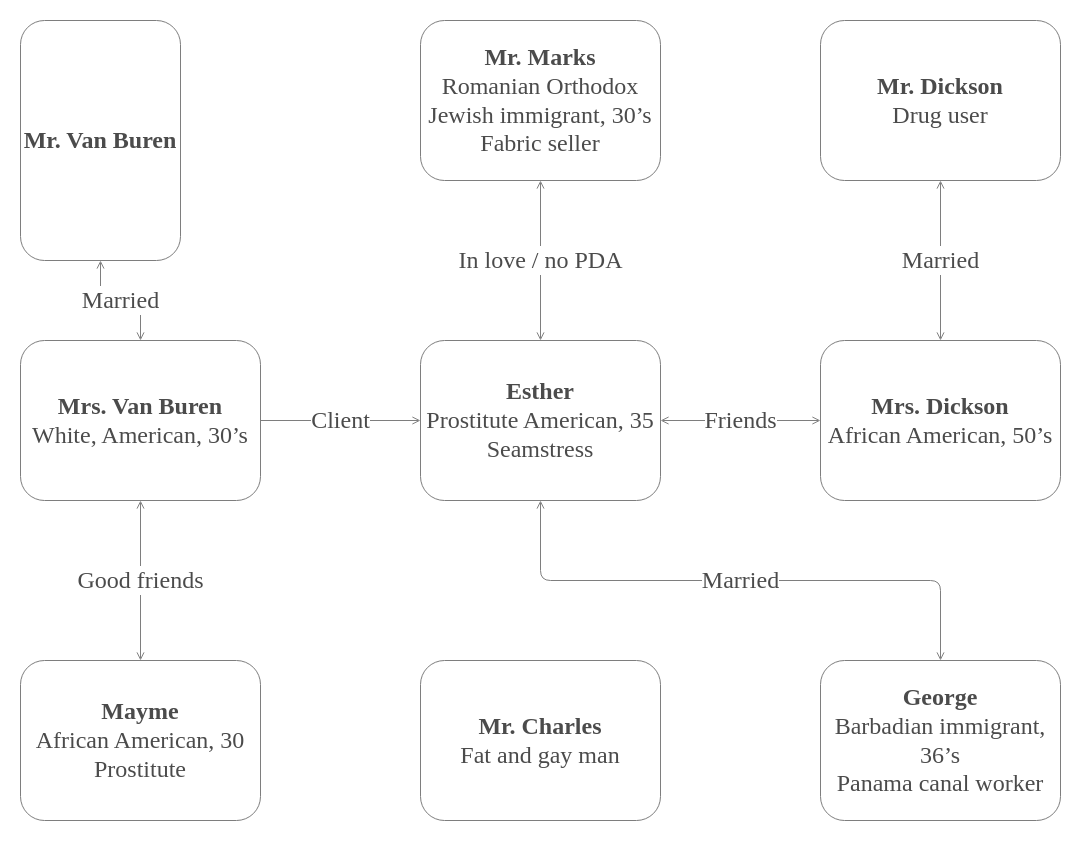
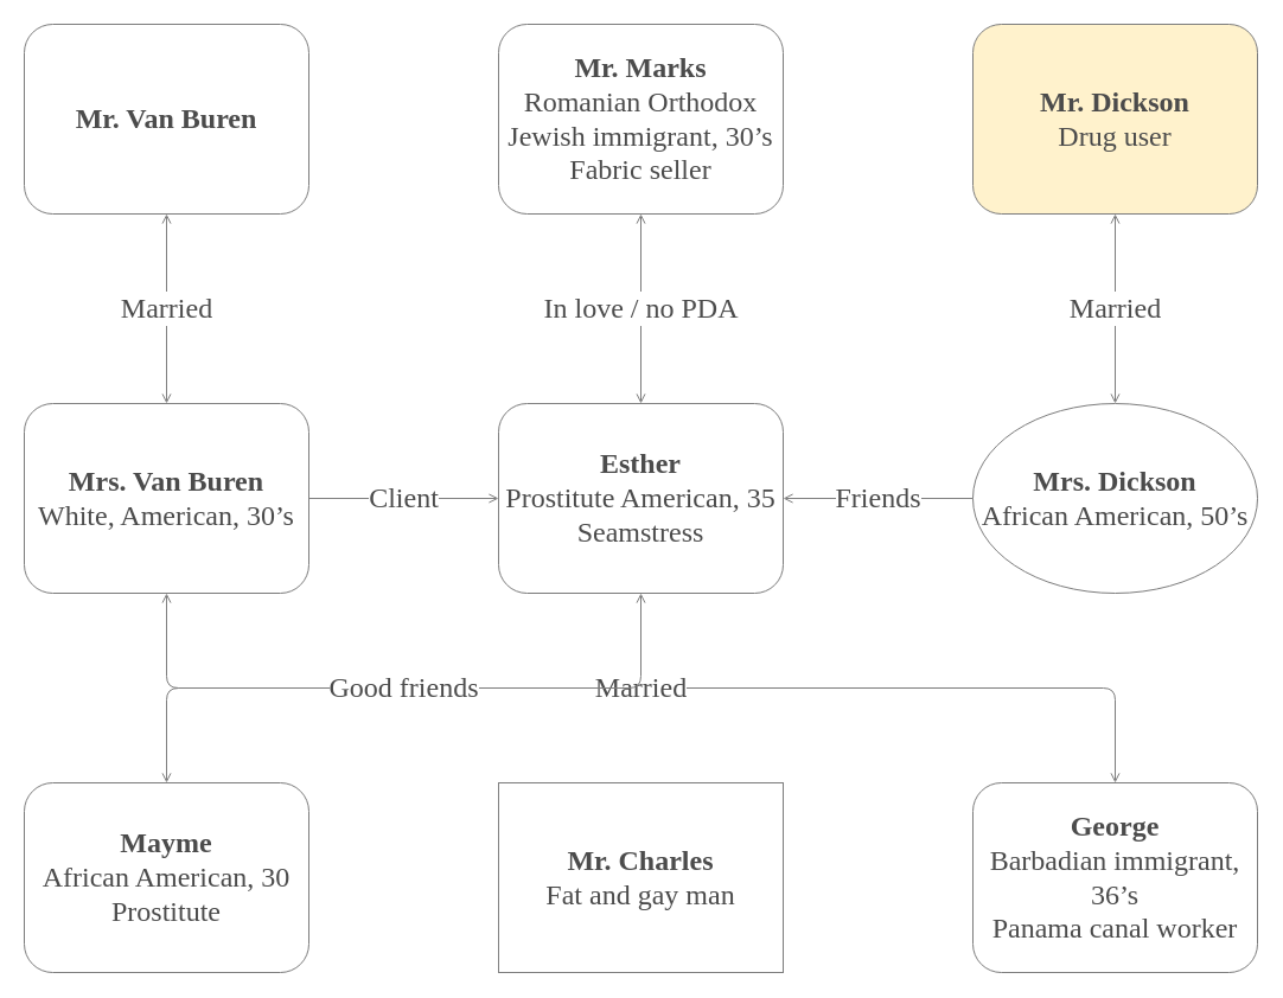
  <mxCell id="0" />
  <mxCell id="1" parent="0" />
- <mxCell id="2" value="Married" style="endArrow=open;startArrow=open;html=1;shadow=0;strokeColor=#7E7E7E;strokeWidth=1;fontFamily=CMU Sans Serif;fontSource=https%3A%2F%2Ffontlibrary.org%2Fassets%2Ffonts%2Fcmu-sans-serif%2F0da0d92e6bacf5e091c1ae85c4da581d%2F1b24573c1e6cf956df63c20903efe11d%2FCMUSansSerifMedium.ttf;fontSize=24;fontColor=#4b4b4b;entryX=0.5;entryY=1;entryDx=0;entryDy=0;exitX=0.5;exitY=0;exitDx=0;exitDy=0;startFill=0;endFill=0;edgeStyle=orthogonalEdgeStyle;spacingLeft=0;spacingBottom=0;spacingRight=0;verticalAlign=middle;" parent="1" source="6" target="7" edge="1"><mxGeometry width="50" height="50" relative="1" as="geometry"><mxPoint x="270" y="230" as="sourcePoint" /><mxPoint x="320" y="180" as="targetPoint" /></mxGeometry></mxCell>
+ <mxCell id="2" value="Married" style="endArrow=open;startArrow=open;html=1;shadow=0;strokeColor=#7E7E7E;strokeWidth=1;fontFamily=CMU Sans Serif;fontSource=https%3A%2F%2Ffontlibrary.org%2Fassets%2Ffonts%2Fcmu-sans-serif%2F0da0d92e6bacf5e091c1ae85c4da581d%2F1b24573c1e6cf956df63c20903efe11d%2FCMUSansSerifMedium.ttf;fontSize=24;fontColor=#4b4b4b;exitX=0.5;exitY=0;exitDx=0;exitDy=0;startFill=0;endFill=0;edgeStyle=orthogonalEdgeStyle;spacingLeft=0;spacingBottom=0;spacingRight=0;verticalAlign=middle;" parent="1" source="6" target="14" edge="1"><mxGeometry width="50" height="50" relative="1" as="geometry"><mxPoint x="270" y="230" as="sourcePoint" /><mxPoint x="320" y="180" as="targetPoint" /></mxGeometry></mxCell>
  <mxCell id="3" value="&lt;b style=&quot;font-size: 24px;&quot;&gt;Mayme&lt;/b&gt;&lt;br style=&quot;font-size: 24px;&quot;&gt;African American, 30&lt;br style=&quot;font-size: 24px;&quot;&gt;Prostitute" style="whiteSpace=wrap;html=1;fontFamily=CMU Sans Serif;fontSource=https%3A%2F%2Ffontlibrary.org%2Fassets%2Ffonts%2Fcmu-sans-serif%2F0da0d92e6bacf5e091c1ae85c4da581d%2F1b24573c1e6cf956df63c20903efe11d%2FCMUSansSerifMedium.ttf;fontColor=#4b4b4b;strokeColor=#7e7e7e;rounded=1;verticalAlign=middle;fontSize=24;" parent="1" vertex="1"><mxGeometry x="20" y="660" width="240" height="160" as="geometry" /></mxCell>
- <mxCell id="4" value="&lt;font data-font-src=&quot;https://fontlibrary.org/assets/fonts/cmu-sans-serif/0da0d92e6bacf5e091c1ae85c4da581d/1b24573c1e6cf956df63c20903efe11d/CMUSansSerifMedium.ttf&quot; style=&quot;font-size: 24px&quot;&gt;&lt;b style=&quot;font-size: 24px&quot;&gt;Mr. Charles&lt;br&gt;&lt;/b&gt;Fat and gay man&lt;br style=&quot;font-size: 24px&quot;&gt;&lt;/font&gt;" style="whiteSpace=wrap;html=1;fontFamily=CMU Sans Serif;fontSource=https%3A%2F%2Ffontlibrary.org%2Fassets%2Ffonts%2Fcmu-sans-serif%2F0da0d92e6bacf5e091c1ae85c4da581d%2F1b24573c1e6cf956df63c20903efe11d%2FCMUSansSerifMedium.ttf;strokeColor=#7e7e7e;fontColor=#4b4b4b;fontSize=24;rounded=1;verticalAlign=middle;" parent="1" vertex="1"><mxGeometry x="420" y="660" width="240" height="160" as="geometry" /></mxCell>
- <mxCell id="5" value="&lt;font style=&quot;font-size: 24px;&quot;&gt;Good friends&lt;/font&gt;" style="edgeStyle=orthogonalEdgeStyle;orthogonalLoop=1;jettySize=auto;html=1;shadow=0;startArrow=open;startFill=0;endArrow=open;endFill=0;fontFamily=CMU Sans Serif;fontSource=https%3A%2F%2Ffontlibrary.org%2Fassets%2Ffonts%2Fcmu-sans-serif%2F0da0d92e6bacf5e091c1ae85c4da581d%2F1b24573c1e6cf956df63c20903efe11d%2FCMUSansSerifMedium.ttf;fontColor=#4b4b4b;fontSize=24;strokeColor=#7E7E7E;exitX=0.5;exitY=0;exitDx=0;exitDy=0;verticalAlign=middle;" parent="1" source="3" target="14" edge="1"><mxGeometry relative="1" as="geometry"><mxPoint x="150" y="380" as="sourcePoint" /><mxPoint x="260" y="280" as="targetPoint" /></mxGeometry></mxCell>
+ <mxCell id="4" value="&lt;font data-font-src=&quot;https://fontlibrary.org/assets/fonts/cmu-sans-serif/0da0d92e6bacf5e091c1ae85c4da581d/1b24573c1e6cf956df63c20903efe11d/CMUSansSerifMedium.ttf&quot; style=&quot;font-size: 24px&quot;&gt;&lt;b style=&quot;font-size: 24px&quot;&gt;Mr. Charles&lt;br&gt;&lt;/b&gt;Fat and gay man&lt;br style=&quot;font-size: 24px&quot;&gt;&lt;/font&gt;" style="whiteSpace=wrap;html=1;fontFamily=CMU Sans Serif;fontSource=https%3A%2F%2Ffontlibrary.org%2Fassets%2Ffonts%2Fcmu-sans-serif%2F0da0d92e6bacf5e091c1ae85c4da581d%2F1b24573c1e6cf956df63c20903efe11d%2FCMUSansSerifMedium.ttf;strokeColor=#7e7e7e;fontColor=#4b4b4b;fontSize=24;verticalAlign=middle;rounded=0;" parent="1" vertex="1"><mxGeometry x="420" y="660" width="240" height="160" as="geometry" /></mxCell>
+ <mxCell id="5" value="&lt;font style=&quot;font-size: 24px;&quot;&gt;Good friends&lt;/font&gt;" style="edgeStyle=orthogonalEdgeStyle;orthogonalLoop=1;jettySize=auto;html=1;shadow=0;startArrow=open;startFill=0;endArrow=open;endFill=0;fontFamily=CMU Sans Serif;fontSource=https%3A%2F%2Ffontlibrary.org%2Fassets%2Ffonts%2Fcmu-sans-serif%2F0da0d92e6bacf5e091c1ae85c4da581d%2F1b24573c1e6cf956df63c20903efe11d%2FCMUSansSerifMedium.ttf;fontColor=#4b4b4b;fontSize=24;strokeColor=#7E7E7E;entryX=0.5;entryY=1;entryDx=0;entryDy=0;exitX=0.5;exitY=0;exitDx=0;exitDy=0;verticalAlign=middle;" parent="1" source="3" target="7" edge="1"><mxGeometry relative="1" as="geometry"><mxPoint x="150" y="380" as="sourcePoint" /><mxPoint x="260" y="280" as="targetPoint" /></mxGeometry></mxCell>
  <mxCell id="6" value="&lt;b style=&quot;font-size: 24px;&quot;&gt;George&lt;/b&gt;&lt;br style=&quot;font-size: 24px;&quot;&gt;Barbadian immigrant, 36’s&lt;br style=&quot;font-size: 24px;&quot;&gt;Panama canal worker" style="whiteSpace=wrap;html=1;fontFamily=CMU Sans Serif;fontSource=https%3A%2F%2Ffontlibrary.org%2Fassets%2Ffonts%2Fcmu-sans-serif%2F0da0d92e6bacf5e091c1ae85c4da581d%2F1b24573c1e6cf956df63c20903efe11d%2FCMUSansSerifMedium.ttf;fontColor=#4b4b4b;strokeColor=#7e7e7e;rounded=1;verticalAlign=middle;fontSize=24;" parent="1" vertex="1"><mxGeometry x="820" y="660" width="240" height="160" as="geometry" /></mxCell>
  <mxCell id="7" value="&lt;font data-font-src=&quot;https://fontlibrary.org/assets/fonts/cmu-sans-serif/0da0d92e6bacf5e091c1ae85c4da581d/1b24573c1e6cf956df63c20903efe11d/CMUSansSerifMedium.ttf&quot; style=&quot;font-size: 24px;&quot;&gt;&lt;b style=&quot;font-size: 24px;&quot;&gt;Esther&lt;/b&gt;&lt;br style=&quot;font-size: 24px;&quot;&gt;Prostitute American, 35&lt;br style=&quot;font-size: 24px;&quot;&gt;Seamstress&lt;br style=&quot;font-size: 24px;&quot;&gt;&lt;/font&gt;" style="whiteSpace=wrap;html=1;fontFamily=CMU Sans Serif;fontSource=https%3A%2F%2Ffontlibrary.org%2Fassets%2Ffonts%2Fcmu-sans-serif%2F0da0d92e6bacf5e091c1ae85c4da581d%2F1b24573c1e6cf956df63c20903efe11d%2FCMUSansSerifMedium.ttf;strokeColor=#7e7e7e;fontColor=#4b4b4b;fontSize=24;rounded=1;verticalAlign=middle;" parent="1" vertex="1"><mxGeometry x="420" y="340" width="240" height="160" as="geometry" /></mxCell>
  <mxCell id="8" value="&lt;b style=&quot;font-size: 24px;&quot;&gt;Mr. Marks&lt;/b&gt;&lt;br style=&quot;font-size: 24px;&quot;&gt;Romanian Orthodox Jewish immigrant, 30’s&lt;br style=&quot;font-size: 24px;&quot;&gt;Fabric seller" style="whiteSpace=wrap;html=1;fontFamily=CMU Sans Serif;fontSource=https%3A%2F%2Ffontlibrary.org%2Fassets%2Ffonts%2Fcmu-sans-serif%2F0da0d92e6bacf5e091c1ae85c4da581d%2F1b24573c1e6cf956df63c20903efe11d%2FCMUSansSerifMedium.ttf;fontColor=#4b4b4b;strokeColor=#7e7e7e;rounded=1;verticalAlign=middle;fontSize=24;" parent="1" vertex="1"><mxGeometry x="420" y="20" width="240" height="160" as="geometry" /></mxCell>
  <mxCell id="9" value="&lt;span style=&quot;color: rgb(75 , 75 , 75) ; font-family: &amp;#34;cmu sans serif&amp;#34; ; font-size: 24px ; font-style: normal ; font-weight: 400 ; letter-spacing: normal ; text-align: center ; text-indent: 0px ; text-transform: none ; word-spacing: 0px ; background-color: rgb(255 , 255 , 255) ; display: inline ; float: none&quot;&gt;In love / no PDA&lt;/span&gt;" style="edgeStyle=orthogonalEdgeStyle;orthogonalLoop=1;jettySize=auto;html=1;shadow=0;startArrow=open;startFill=0;endArrow=open;endFill=0;fontFamily=CMU Sans Serif;fontSource=https%3A%2F%2Ffontlibrary.org%2Fassets%2Ffonts%2Fcmu-sans-serif%2F0da0d92e6bacf5e091c1ae85c4da581d%2F1b24573c1e6cf956df63c20903efe11d%2FCMUSansSerifMedium.ttf;fontColor=#4b4b4b;fontSize=24;strokeColor=#7E7E7E;verticalAlign=middle;" parent="1" source="7" target="8" edge="1"><mxGeometry x="20" y="20" as="geometry" /></mxCell>
- <mxCell id="10" value="&lt;b style=&quot;font-size: 24px;&quot;&gt;Mrs. Dickson&lt;/b&gt;&lt;br style=&quot;font-size: 24px;&quot;&gt;African American, 50’s" style="whiteSpace=wrap;html=1;fontFamily=CMU Sans Serif;fontSource=https%3A%2F%2Ffontlibrary.org%2Fassets%2Ffonts%2Fcmu-sans-serif%2F0da0d92e6bacf5e091c1ae85c4da581d%2F1b24573c1e6cf956df63c20903efe11d%2FCMUSansSerifMedium.ttf;fontColor=#4b4b4b;strokeColor=#7e7e7e;rounded=1;verticalAlign=middle;fontSize=24;" parent="1" vertex="1"><mxGeometry x="820" y="340" width="240" height="160" as="geometry" /></mxCell>
- <mxCell id="11" value="Friends" style="edgeStyle=orthogonalEdgeStyle;jumpSize=1;orthogonalLoop=1;jettySize=auto;html=1;shadow=0;startArrow=open;startFill=0;endArrow=open;endFill=0;strokeColor=#7E7E7E;strokeWidth=1;fontFamily=CMU Sans Serif;fontSource=https%3A%2F%2Ffontlibrary.org%2Fassets%2Ffonts%2Fcmu-sans-serif%2F0da0d92e6bacf5e091c1ae85c4da581d%2F1b24573c1e6cf956df63c20903efe11d%2FCMUSansSerifMedium.ttf;fontSize=24;fontColor=#4b4b4b;verticalAlign=middle;" parent="1" source="7" target="10" edge="1"><mxGeometry x="20" y="60" as="geometry" /></mxCell>
- <mxCell id="12" value="&lt;b style=&quot;font-size: 24px;&quot;&gt;Mr. Dickson&lt;/b&gt;&lt;br style=&quot;font-size: 24px;&quot;&gt;Drug user" style="whiteSpace=wrap;html=1;fontFamily=CMU Sans Serif;fontSource=https%3A%2F%2Ffontlibrary.org%2Fassets%2Ffonts%2Fcmu-sans-serif%2F0da0d92e6bacf5e091c1ae85c4da581d%2F1b24573c1e6cf956df63c20903efe11d%2FCMUSansSerifMedium.ttf;fontColor=#4b4b4b;strokeColor=#7e7e7e;rounded=1;verticalAlign=middle;fontSize=24;" parent="1" vertex="1"><mxGeometry x="820" y="20" width="240" height="160" as="geometry" /></mxCell>
+ <mxCell id="10" value="&lt;b style=&quot;font-size: 24px;&quot;&gt;Mrs. Dickson&lt;/b&gt;&lt;br style=&quot;font-size: 24px;&quot;&gt;African American, 50’s" style="ellipse;whiteSpace=wrap;html=1;fontFamily=CMU Sans Serif;fontSource=https%3A%2F%2Ffontlibrary.org%2Fassets%2Ffonts%2Fcmu-sans-serif%2F0da0d92e6bacf5e091c1ae85c4da581d%2F1b24573c1e6cf956df63c20903efe11d%2FCMUSansSerifMedium.ttf;fontColor=#4b4b4b;strokeColor=#7e7e7e;verticalAlign=middle;fontSize=24;" parent="1" vertex="1"><mxGeometry x="820" y="340" width="240" height="160" as="geometry" /></mxCell>
+ <mxCell id="11" value="Friends" style="edgeStyle=orthogonalEdgeStyle;jumpSize=1;orthogonalLoop=1;jettySize=auto;html=1;shadow=0;startArrow=open;startFill=0;endArrow=none;endFill=0;strokeColor=#7E7E7E;strokeWidth=1;fontFamily=CMU Sans Serif;fontSource=https%3A%2F%2Ffontlibrary.org%2Fassets%2Ffonts%2Fcmu-sans-serif%2F0da0d92e6bacf5e091c1ae85c4da581d%2F1b24573c1e6cf956df63c20903efe11d%2FCMUSansSerifMedium.ttf;fontSize=24;fontColor=#4b4b4b;verticalAlign=middle;" parent="1" source="7" target="10" edge="1"><mxGeometry x="20" y="60" as="geometry" /></mxCell>
+ <mxCell id="12" value="&lt;b style=&quot;font-size: 24px;&quot;&gt;Mr. Dickson&lt;/b&gt;&lt;br style=&quot;font-size: 24px;&quot;&gt;Drug user" style="whiteSpace=wrap;html=1;fontFamily=CMU Sans Serif;fontSource=https%3A%2F%2Ffontlibrary.org%2Fassets%2Ffonts%2Fcmu-sans-serif%2F0da0d92e6bacf5e091c1ae85c4da581d%2F1b24573c1e6cf956df63c20903efe11d%2FCMUSansSerifMedium.ttf;fontColor=#4b4b4b;strokeColor=#7e7e7e;rounded=1;verticalAlign=middle;fontSize=24;fillColor=#fff2cc;" parent="1" vertex="1"><mxGeometry x="820" y="20" width="240" height="160" as="geometry" /></mxCell>
  <mxCell id="13" value="Married" style="edgeStyle=orthogonalEdgeStyle;jumpSize=1;orthogonalLoop=1;jettySize=auto;html=1;shadow=0;startArrow=open;startFill=0;endArrow=open;endFill=0;strokeColor=#7E7E7E;strokeWidth=1;fontFamily=CMU Sans Serif;fontSource=https%3A%2F%2Ffontlibrary.org%2Fassets%2Ffonts%2Fcmu-sans-serif%2F0da0d92e6bacf5e091c1ae85c4da581d%2F1b24573c1e6cf956df63c20903efe11d%2FCMUSansSerifMedium.ttf;fontSize=24;fontColor=#4b4b4b;verticalAlign=middle;" parent="1" source="10" target="12" edge="1"><mxGeometry x="20" y="20" as="geometry" /></mxCell>
  <mxCell id="14" value="&lt;b style=&quot;font-size: 24px;&quot;&gt;Mrs. Van Buren&lt;/b&gt;&lt;br style=&quot;font-size: 24px;&quot;&gt;White, American, 30’s" style="whiteSpace=wrap;html=1;fontFamily=CMU Sans Serif;fontSource=https%3A%2F%2Ffontlibrary.org%2Fassets%2Ffonts%2Fcmu-sans-serif%2F0da0d92e6bacf5e091c1ae85c4da581d%2F1b24573c1e6cf956df63c20903efe11d%2FCMUSansSerifMedium.ttf;fontColor=#4b4b4b;strokeColor=#7e7e7e;rounded=1;verticalAlign=middle;fontSize=24;" parent="1" vertex="1"><mxGeometry x="20" y="340" width="240" height="160" as="geometry" /></mxCell>
  <mxCell id="15" value="Client" style="edgeStyle=orthogonalEdgeStyle;jumpSize=1;orthogonalLoop=1;jettySize=auto;html=1;shadow=0;startArrow=none;startFill=0;endArrow=open;endFill=0;strokeColor=#7E7E7E;strokeWidth=1;fontFamily=CMU Sans Serif;fontSource=https%3A%2F%2Ffontlibrary.org%2Fassets%2Ffonts%2Fcmu-sans-serif%2F0da0d92e6bacf5e091c1ae85c4da581d%2F1b24573c1e6cf956df63c20903efe11d%2FCMUSansSerifMedium.ttf;fontSize=24;fontColor=#4b4b4b;verticalAlign=middle;" parent="1" source="14" target="7" edge="1"><mxGeometry x="20" y="60" as="geometry" /></mxCell>
- <mxCell id="16" value="&lt;b style=&quot;font-size: 24px;&quot;&gt;Mr. Van Buren&lt;/b&gt;" style="whiteSpace=wrap;html=1;fontFamily=CMU Sans Serif;fontSource=https%3A%2F%2Ffontlibrary.org%2Fassets%2Ffonts%2Fcmu-sans-serif%2F0da0d92e6bacf5e091c1ae85c4da581d%2F1b24573c1e6cf956df63c20903efe11d%2FCMUSansSerifMedium.ttf;fontColor=#4b4b4b;strokeColor=#7e7e7e;rounded=1;verticalAlign=middle;fontSize=24;" parent="1" vertex="1"><mxGeometry x="20" y="20" width="160" height="240" as="geometry" /></mxCell>
+ <mxCell id="16" value="&lt;b style=&quot;font-size: 24px;&quot;&gt;Mr. Van Buren&lt;/b&gt;" style="whiteSpace=wrap;html=1;fontFamily=CMU Sans Serif;fontSource=https%3A%2F%2Ffontlibrary.org%2Fassets%2Ffonts%2Fcmu-sans-serif%2F0da0d92e6bacf5e091c1ae85c4da581d%2F1b24573c1e6cf956df63c20903efe11d%2FCMUSansSerifMedium.ttf;fontColor=#4b4b4b;strokeColor=#7e7e7e;rounded=1;verticalAlign=middle;fontSize=24;" parent="1" vertex="1"><mxGeometry x="20" y="20" width="240" height="160" as="geometry" /></mxCell>
  <mxCell id="17" value="Married" style="edgeStyle=orthogonalEdgeStyle;jumpSize=1;orthogonalLoop=1;jettySize=auto;html=1;shadow=0;startArrow=open;startFill=0;endArrow=open;endFill=0;strokeColor=#7E7E7E;strokeWidth=1;fontFamily=CMU Sans Serif;fontSource=https%3A%2F%2Ffontlibrary.org%2Fassets%2Ffonts%2Fcmu-sans-serif%2F0da0d92e6bacf5e091c1ae85c4da581d%2F1b24573c1e6cf956df63c20903efe11d%2FCMUSansSerifMedium.ttf;fontSize=24;fontColor=#4b4b4b;verticalAlign=middle;" parent="1" source="14" target="16" edge="1"><mxGeometry x="20" y="20" as="geometry" /></mxCell>
